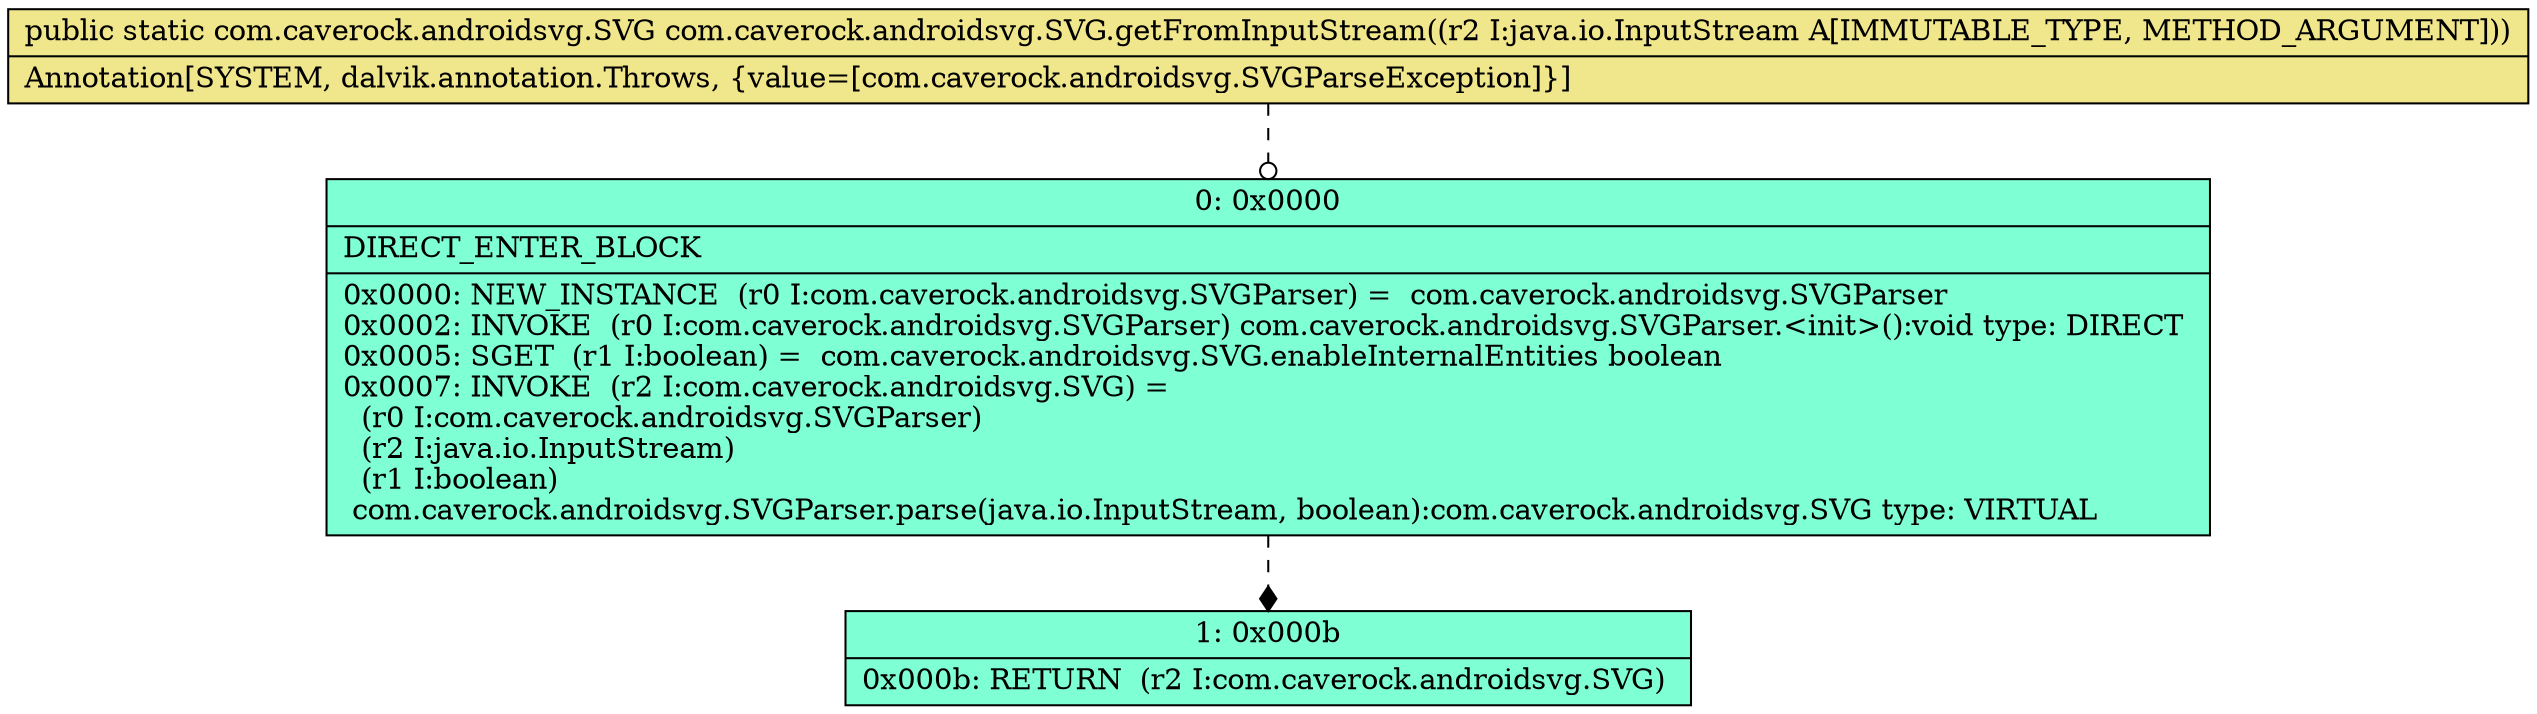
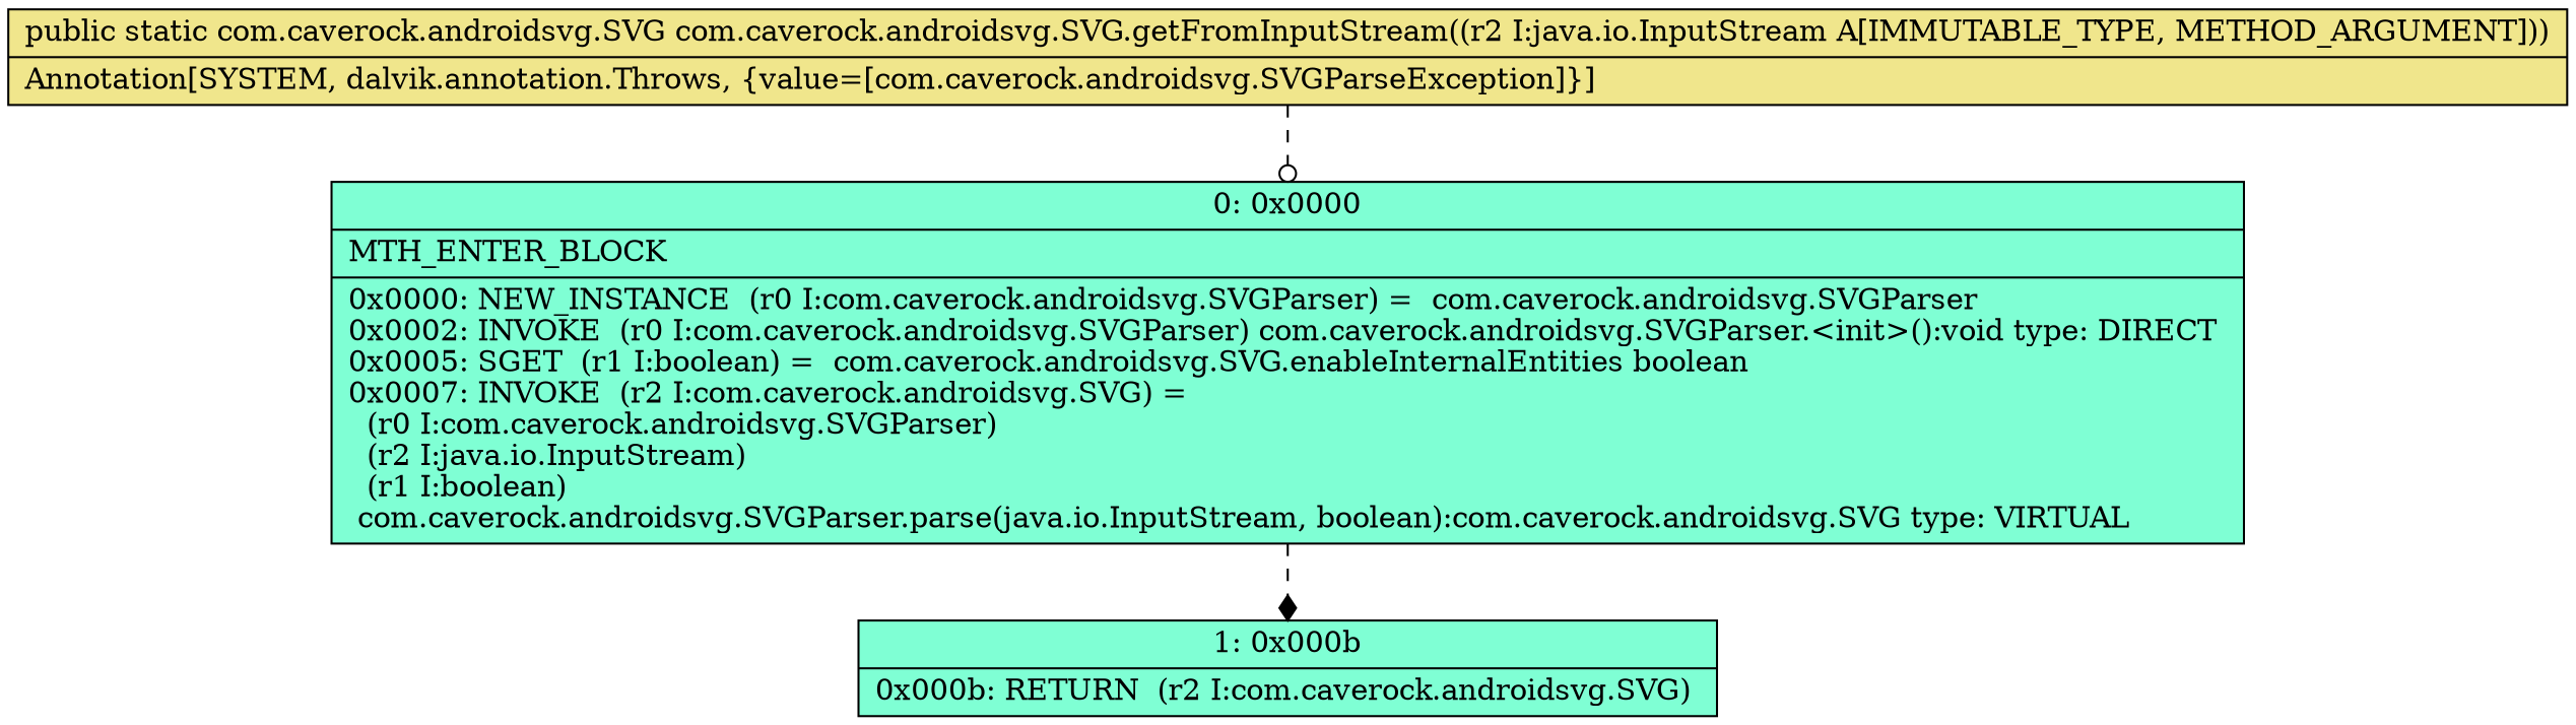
  digraph {
    node [shape=record style=filled fillcolor=aquamarine]
    edge [style=dashed]
-   n1 [label="{0\:\ 0x0000|DIRECT_ENTER_BLOCK\l|0x0000: NEW_INSTANCE  (r0 I:com.caverock.androidsvg.SVGParser) =  com.caverock.androidsvg.SVGParser \l0x0002: INVOKE  (r0 I:com.caverock.androidsvg.SVGParser) com.caverock.androidsvg.SVGParser.\<init\>():void type: DIRECT \l0x0005: SGET  (r1 I:boolean) =  com.caverock.androidsvg.SVG.enableInternalEntities boolean \l0x0007: INVOKE  (r2 I:com.caverock.androidsvg.SVG) = \l  (r0 I:com.caverock.androidsvg.SVGParser)\l  (r2 I:java.io.InputStream)\l  (r1 I:boolean)\l com.caverock.androidsvg.SVGParser.parse(java.io.InputStream, boolean):com.caverock.androidsvg.SVG type: VIRTUAL \l}"]
+   n1 [label="{0\:\ 0x0000|MTH_ENTER_BLOCK\l|0x0000: NEW_INSTANCE  (r0 I:com.caverock.androidsvg.SVGParser) =  com.caverock.androidsvg.SVGParser \l0x0002: INVOKE  (r0 I:com.caverock.androidsvg.SVGParser) com.caverock.androidsvg.SVGParser.\<init\>():void type: DIRECT \l0x0005: SGET  (r1 I:boolean) =  com.caverock.androidsvg.SVG.enableInternalEntities boolean \l0x0007: INVOKE  (r2 I:com.caverock.androidsvg.SVG) = \l  (r0 I:com.caverock.androidsvg.SVGParser)\l  (r2 I:java.io.InputStream)\l  (r1 I:boolean)\l com.caverock.androidsvg.SVGParser.parse(java.io.InputStream, boolean):com.caverock.androidsvg.SVG type: VIRTUAL \l}"]
    n2 [label="{1\:\ 0x000b|0x000b: RETURN  (r2 I:com.caverock.androidsvg.SVG) \l}"]
    n3 [label="{public static com.caverock.androidsvg.SVG com.caverock.androidsvg.SVG.getFromInputStream((r2 I:java.io.InputStream A[IMMUTABLE_TYPE, METHOD_ARGUMENT]))  | Annotation[SYSTEM, dalvik.annotation.Throws, \{value=[com.caverock.androidsvg.SVGParseException]\}]\l}" fillcolor=khaki]
    n1 -> n2 [arrowhead=diamond]
    n3 -> n1 [arrowhead=odot]
  }
